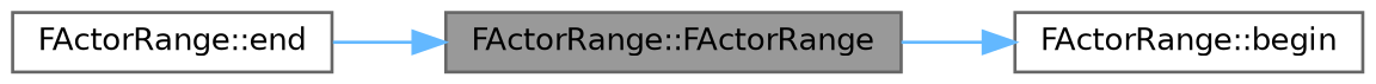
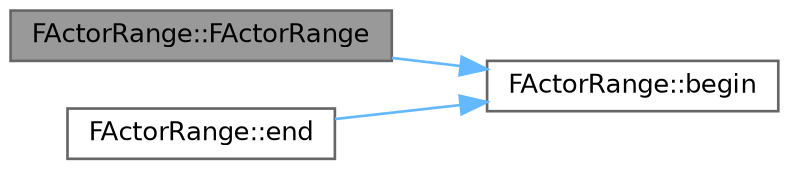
  digraph {
    rankdir=RL
    node [color=grey40 fillcolor=white fontname=Helvetica fontsize=10 shape=box style=filled]
    edge [color=steelblue1 dir=back fontname=Helvetica fontsize=10 labelfontname=Helvetica labelfontsize=10 style=solid]
    n1 [color=gray40 fillcolor=grey60 fontcolor=black height=0.2 label="FActorRange::FActorRange" width=0.4]
    n2 [height=0.2 label="FActorRange::end" width=0.4]
    n3 [height=0.2 label="FActorRange::begin" width=0.4]
-   n1 -> n2
+   n3 -> n2
    n3 -> n1
  }
